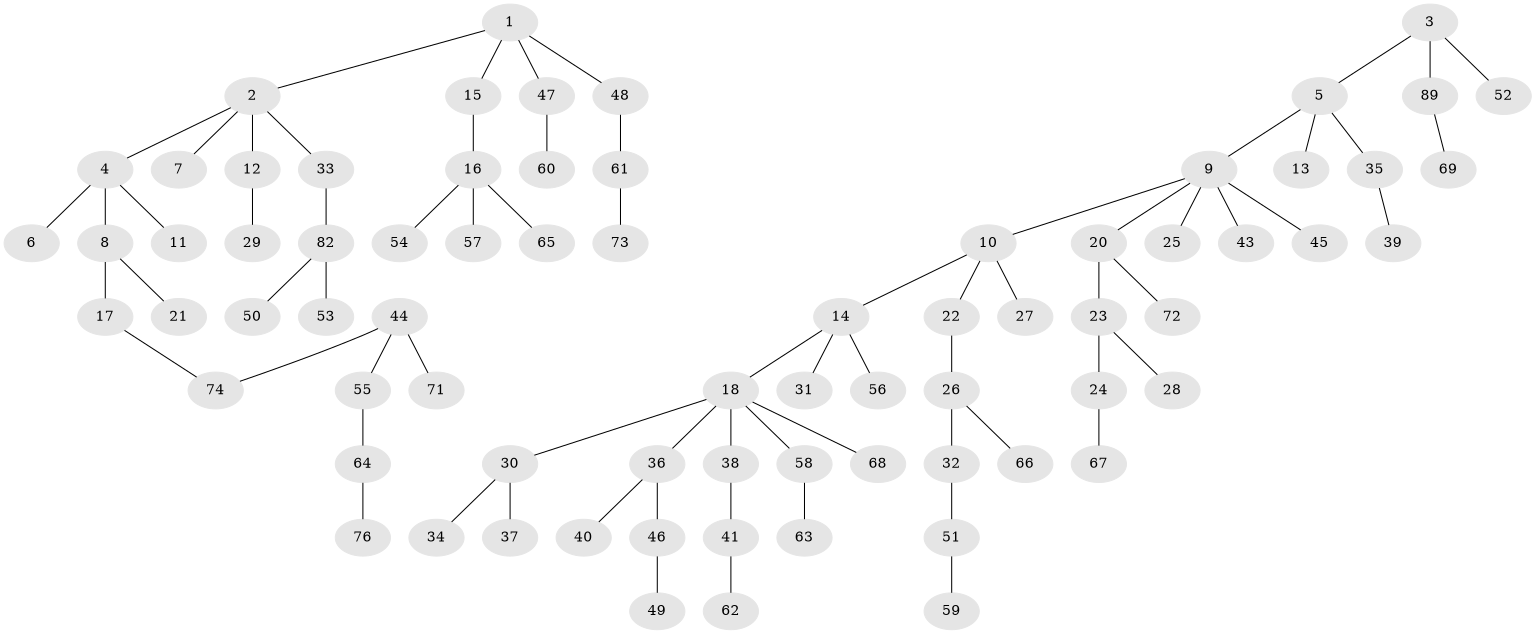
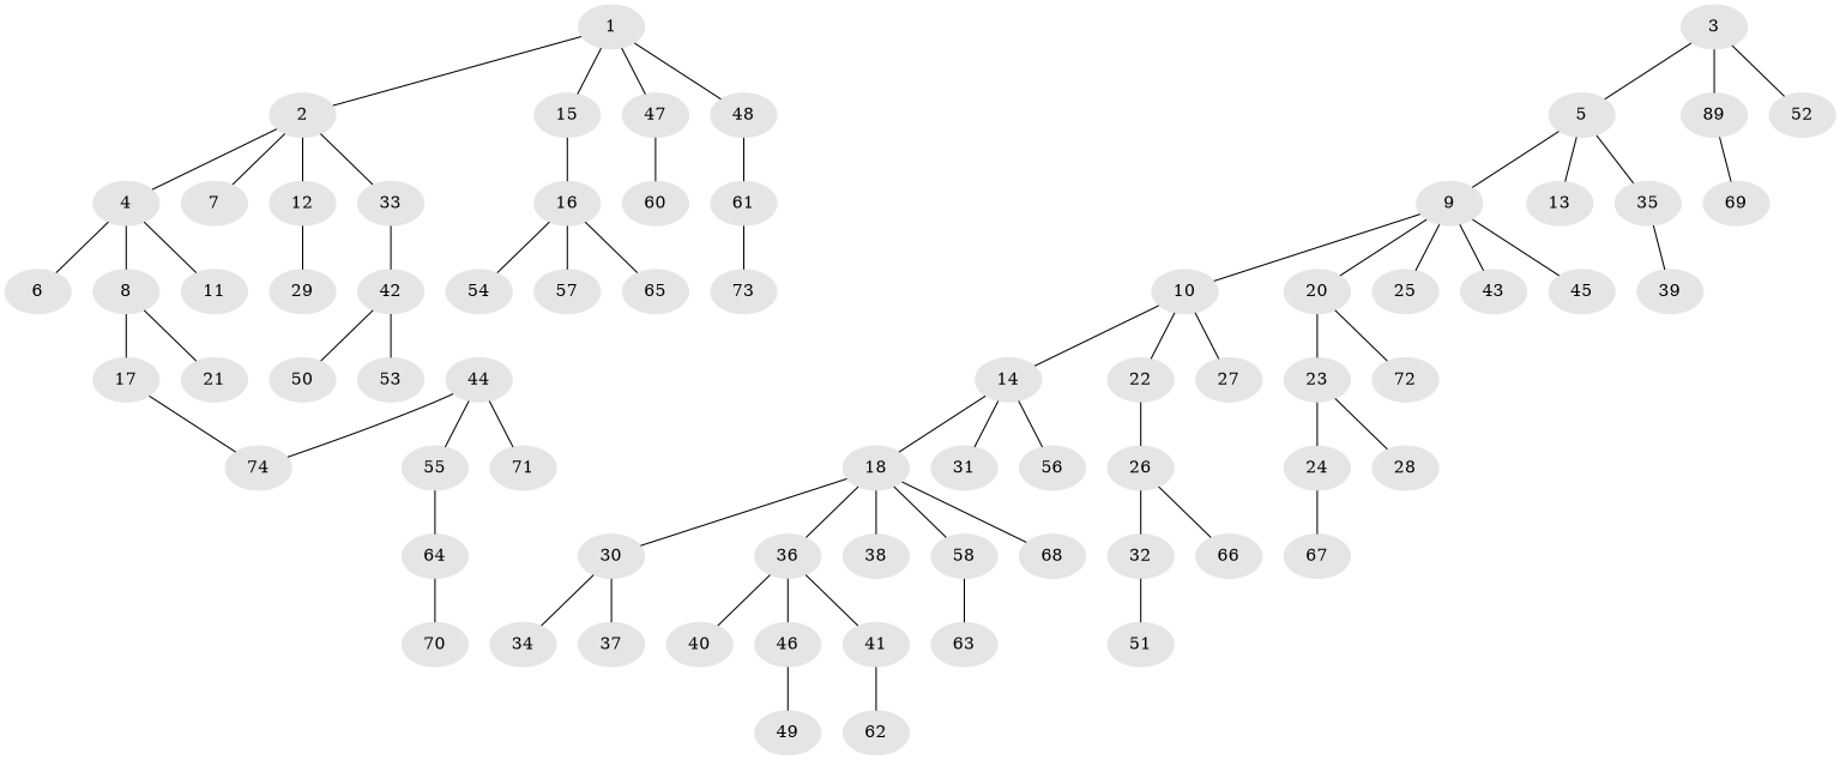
  graph {
    node [color=gray90 style=filled]
    1
    2
    15
    47
    48
    4
    7
    12
    33
    3
    5
    n12 [label=89]
    52
    16
    60
    61
    6
    8
    11
    29
-   42 [label=82]
+   42
    9
    13
    35
    69
    17
    21
    10
    20
    25
    43
    45
    39
    74
    14
    22
    27
    23
    72
    18
    31
    56
    26
    30
    36
    38
    58
    68
    54
    57
    65
    44
    55
    71
    34
    37
    40
    46
    41
    63
    24
    28
    32
    66
    67
    51
-   59
    50
    53
    49
    62
    64
    73
-   70 [label=76]
+   70
    1 -- 2
    1 -- 15
    1 -- 47
    1 -- 48
    2 -- 4
    2 -- 7
    2 -- 12
    2 -- 33
    15 -- 16
    47 -- 60
    48 -- 61
    4 -- 6
    4 -- 8
    4 -- 11
    12 -- 29
    33 -- 42
    3 -- 5
    3 -- n12
    3 -- 52
    5 -- 9
    5 -- 13
    5 -- 35
    n12 -- 69
    16 -- 54
    16 -- 57
    16 -- 65
    61 -- 73
    8 -- 17
    8 -- 21
    42 -- 50
    42 -- 53
    9 -- 10
    9 -- 20
    9 -- 25
    9 -- 43
    9 -- 45
    35 -- 39
    17 -- 74
    10 -- 14
    10 -- 22
    10 -- 27
    20 -- 23
    20 -- 72
    14 -- 18
    14 -- 31
    14 -- 56
    22 -- 26
    23 -- 24
    23 -- 28
    18 -- 30
    18 -- 36
    18 -- 38
    18 -- 58
    18 -- 68
    26 -- 32
    26 -- 66
    30 -- 34
    30 -- 37
    36 -- 40
    36 -- 46
-   38 -- 41
+   36 -- 41
    58 -- 63
    44 -- 74
    44 -- 55
    44 -- 71
    55 -- 64
    46 -- 49
    41 -- 62
    24 -- 67
    32 -- 51
-   51 -- 59
    64 -- 70
  }
